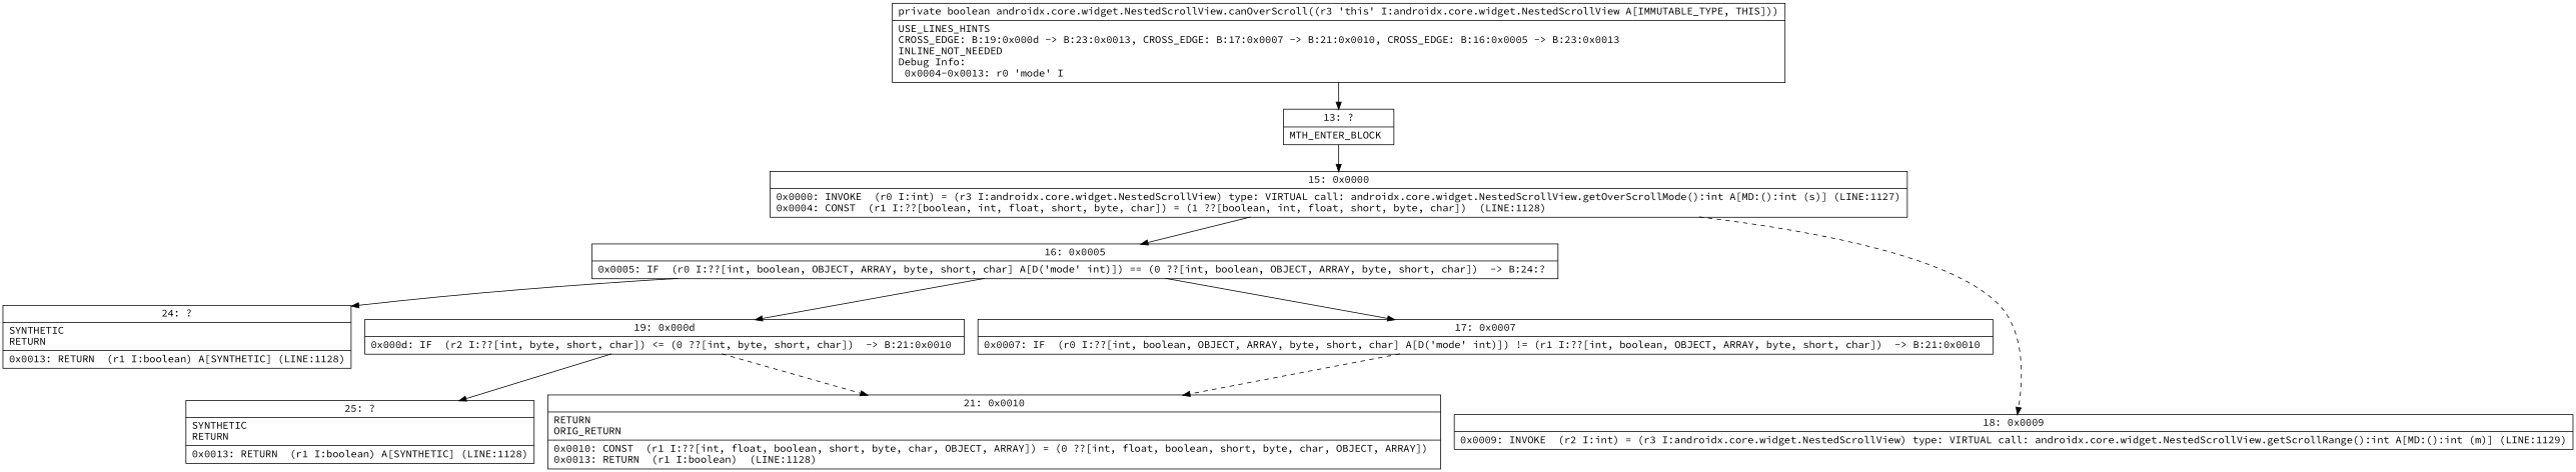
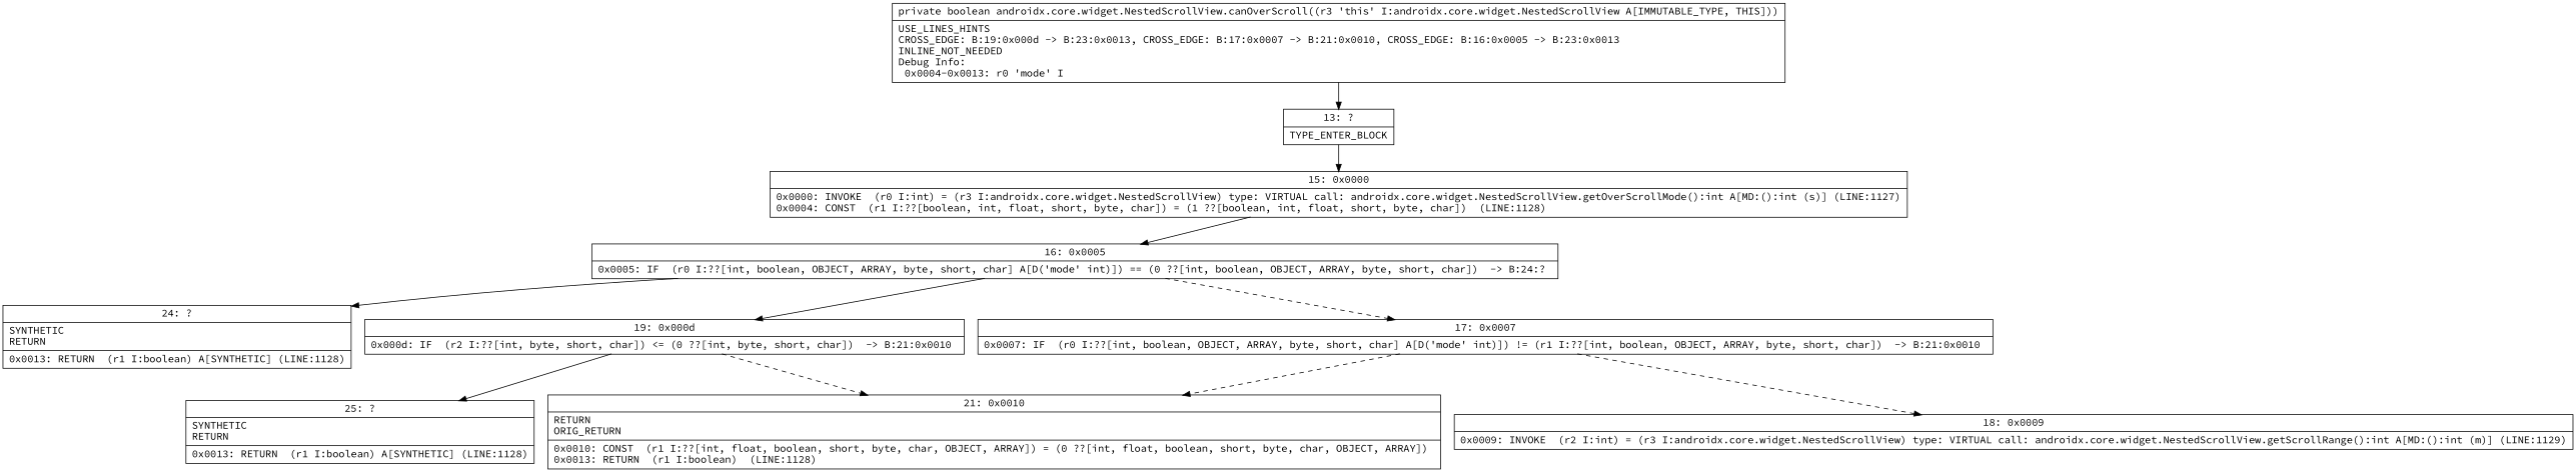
  digraph {
    fontname="Source Code Pro"
    node [fontname="Source Code Pro" shape=record]
    edge [fontname="Source Code Pro"]
-   n1 [label="{13\:\ ?|MTH_ENTER_BLOCK\l}"]
+   n1 [label="{13\:\ ?|TYPE_ENTER_BLOCK\l}"]
    n2 [label="{15\:\ 0x0000|0x0000: INVOKE  (r0 I:int) = (r3 I:androidx.core.widget.NestedScrollView) type: VIRTUAL call: androidx.core.widget.NestedScrollView.getOverScrollMode():int A[MD:():int (s)] (LINE:1127)\l0x0004: CONST  (r1 I:??[boolean, int, float, short, byte, char]) = (1 ??[boolean, int, float, short, byte, char])  (LINE:1128)\l}"]
    n3 [label="{16\:\ 0x0005|0x0005: IF  (r0 I:??[int, boolean, OBJECT, ARRAY, byte, short, char] A[D('mode' int)]) == (0 ??[int, boolean, OBJECT, ARRAY, byte, short, char])  \-\> B:24:? \l}"]
    n4 [label="{17\:\ 0x0007|0x0007: IF  (r0 I:??[int, boolean, OBJECT, ARRAY, byte, short, char] A[D('mode' int)]) != (r1 I:??[int, boolean, OBJECT, ARRAY, byte, short, char])  \-\> B:21:0x0010 \l}"]
    n5 [label="{24\:\ ?|SYNTHETIC\lRETURN\l|0x0013: RETURN  (r1 I:boolean) A[SYNTHETIC] (LINE:1128)\l}"]
    n6 [label="{19\:\ 0x000d|0x000d: IF  (r2 I:??[int, byte, short, char]) \<= (0 ??[int, byte, short, char])  \-\> B:21:0x0010 \l}"]
    n7 [label="{18\:\ 0x0009|0x0009: INVOKE  (r2 I:int) = (r3 I:androidx.core.widget.NestedScrollView) type: VIRTUAL call: androidx.core.widget.NestedScrollView.getScrollRange():int A[MD:():int (m)] (LINE:1129)\l}"]
    n8 [label="{21\:\ 0x0010|RETURN\lORIG_RETURN\l|0x0010: CONST  (r1 I:??[int, float, boolean, short, byte, char, OBJECT, ARRAY]) = (0 ??[int, float, boolean, short, byte, char, OBJECT, ARRAY]) \l0x0013: RETURN  (r1 I:boolean)  (LINE:1128)\l}"]
    n9 [label="{25\:\ ?|SYNTHETIC\lRETURN\l|0x0013: RETURN  (r1 I:boolean) A[SYNTHETIC] (LINE:1128)\l}"]
    n10 [label="{private boolean androidx.core.widget.NestedScrollView.canOverScroll((r3 'this' I:androidx.core.widget.NestedScrollView A[IMMUTABLE_TYPE, THIS]))  | USE_LINES_HINTS\lCROSS_EDGE: B:19:0x000d \-\> B:23:0x0013, CROSS_EDGE: B:17:0x0007 \-\> B:21:0x0010, CROSS_EDGE: B:16:0x0005 \-\> B:23:0x0013\lINLINE_NOT_NEEDED\lDebug Info:\l  0x0004\-0x0013: r0 'mode' I\l}"]
    n1 -> n2
    n2 -> n3
-   n3 -> n4 [style=solid]
+   n3 -> n4 [style=dashed]
    n3 -> n5
    n3 -> n6
-   n2 -> n7 [style=dashed]
+   n4 -> n7 [style=dashed]
    n4 -> n8 [style=dashed]
    n6 -> n8 [style=dashed]
    n6 -> n9 [style=solid]
    n10 -> n1
  }
